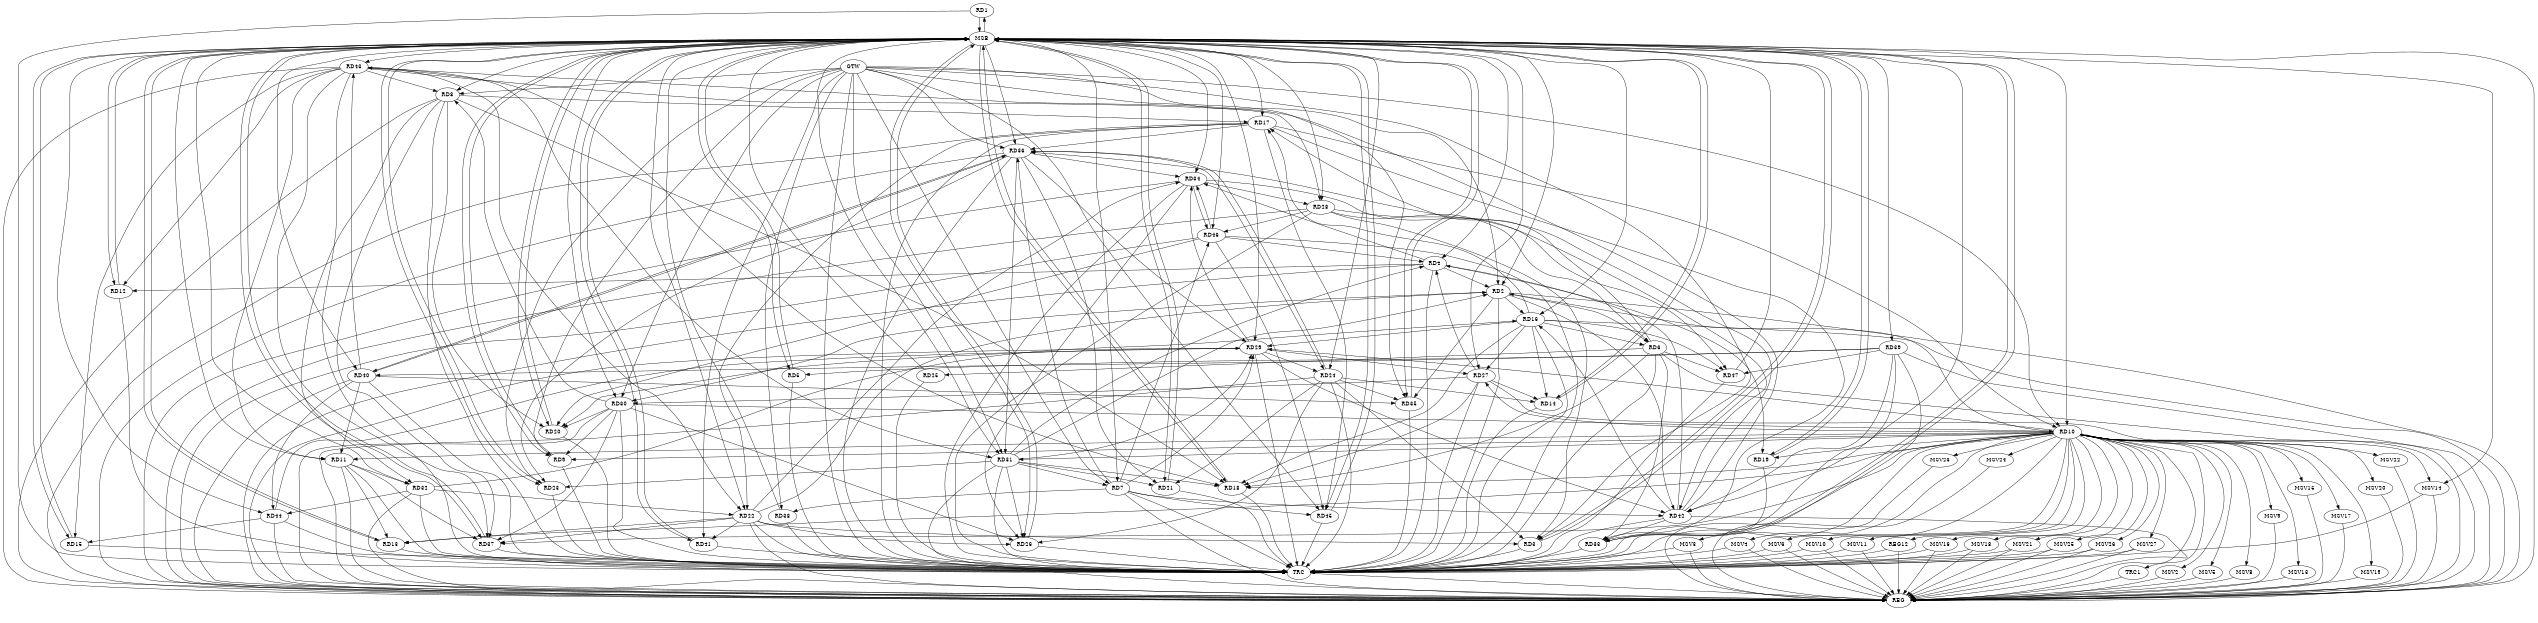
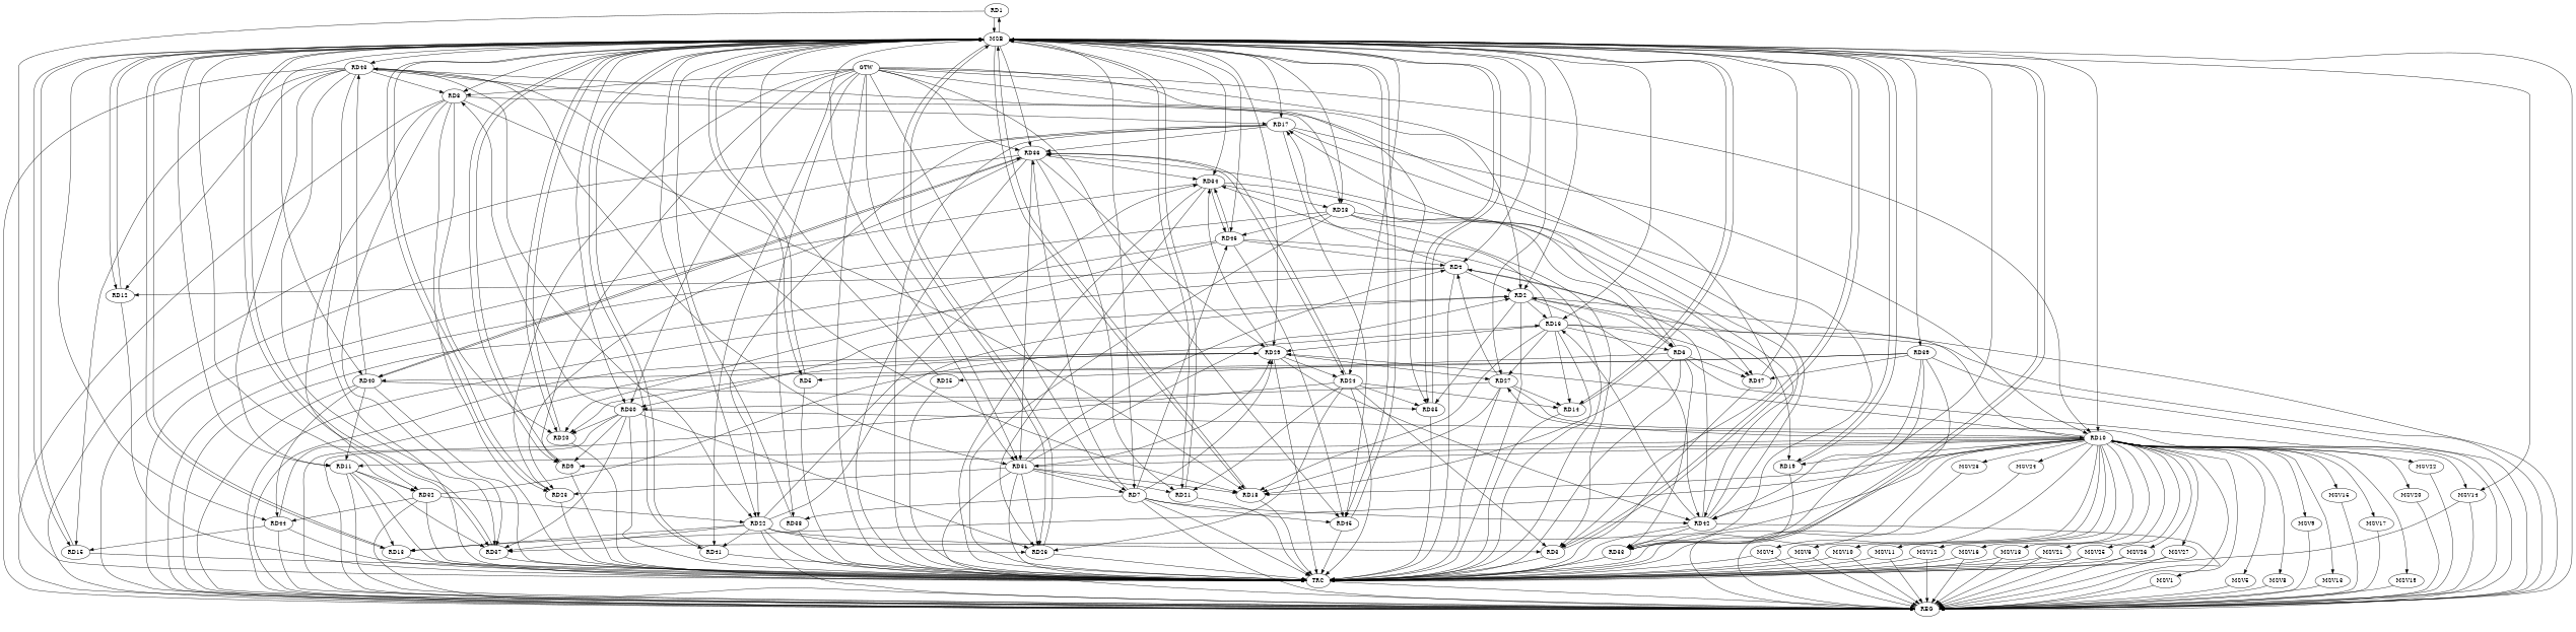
  strict digraph {
    n1 [label=RD1]
    n2 [label=MSB]
    n3 [label=TRC]
    n4 [label=RD2]
    n5 [label=RD16]
    n6 [label=RD30]
    n7 [label=RD35]
    n8 [label=RD42]
    n9 [label=REG]
    n10 [label=RD3]
    n11 [label=RD4]
    n12 [label=RD12]
    n13 [label=RD19]
    n14 [label=RD34]
    n15 [label=RD5]
    n16 [label=RD17]
    n17 [label=RD18]
    n18 [label=RD33]
    n19 [label=RD7]
    n20 [label=RD29]
    n21 [label=RD36]
    n22 [label=RD45]
    n23 [label=RD46]
    n24 [label=RD8]
    n25 [label=RD20]
    n26 [label=RD32]
    n27 [label=RD37]
    n28 [label=RD9]
    n29 [label=RD10]
    n30 [label=RD11]
    n31 [label=RD13]
    n32 [label=RD27]
    n33 [label=RD31]
    n34 [label=MSV14]
    n35 [label=RD14]
    n36 [label=RD15]
    n37 [label=RD22]
    n38 [label=RD21]
    n39 [label=RD26]
    n40 [label=RD41]
    n41 [label=RD23]
    n42 [label=RD24]
    n43 [label=RD28]
    n44 [label=RD44]
    n45 [label=RD40]
    n46 [label=RD39]
    n47 [label=RD43]
    n48 [label=RD6]
    n49 [label=RD25]
    n50 [label=RD47]
    n51 [label=RD38]
-   n52 [label=TRC1]
-   n53 [label=MSV2]
-   n54 [label=MSV3]
+   n52 [label=MSV1]
    n55 [label=MSV4]
    n56 [label=MSV5]
    n57 [label=MSV6]
    n58 [label=MSV8]
    n59 [label=MSV9]
    n60 [label=MSV10]
    n61 [label=MSV11]
-   n62 [label=REG12]
+   n62 [label=MSV12]
    n63 [label=MSV13]
    n64 [label=MSV15]
    n65 [label=MSV16]
    n66 [label=MSV17]
    n67 [label=MSV18]
    n68 [label=MSV19]
    n69 [label=MSV20]
    n70 [label=MSV21]
    n71 [label=MSV22]
    n72 [label=MSV23]
    n73 [label=MSV24]
    n74 [label=MSV25]
    n75 [label=MSV26]
    n76 [label=MSV27]
    n77 [label=GTW]
    n1 -> n2
    n1 -> n3
    n2 -> n1
    n2 -> n4
    n2 -> n5
    n2 -> n6
    n2 -> n7
    n2 -> n8
    n2 -> n9
    n2 -> n10
    n2 -> n11
    n2 -> n12
    n2 -> n13
    n2 -> n14
    n2 -> n15
    n2 -> n16
    n2 -> n17
    n2 -> n18
    n2 -> n19
    n2 -> n20
    n2 -> n21
    n2 -> n22
    n2 -> n23
    n2 -> n24
    n2 -> n25
    n2 -> n26
    n2 -> n27
    n2 -> n28
    n2 -> n29
    n2 -> n30
    n2 -> n31
    n2 -> n32
    n2 -> n33
    n2 -> n34
    n2 -> n35
    n2 -> n36
    n2 -> n37
    n2 -> n38
    n2 -> n39
    n2 -> n40
    n2 -> n41
    n2 -> n42
    n2 -> n43
    n2 -> n44
    n2 -> n45
    n2 -> n46
    n2 -> n47
    n3 -> n9
    n4 -> n3
    n4 -> n5
    n4 -> n6
    n4 -> n7
    n4 -> n8
    n4 -> n9
    n4 -> n48
    n5 -> n3
    n5 -> n9
    n5 -> n16
    n5 -> n17
    n5 -> n20
    n5 -> n32
    n5 -> n35
    n5 -> n48
    n5 -> n50
    n6 -> n3
    n6 -> n9
    n6 -> n24
    n6 -> n25
    n6 -> n27
    n6 -> n28
    n6 -> n29
    n6 -> n39
    n7 -> n2
    n7 -> n3
    n8 -> n3
    n8 -> n5
    n8 -> n9
    n8 -> n11
    n8 -> n18
    n8 -> n21
    n8 -> n47
    n10 -> n2
    n10 -> n3
    n11 -> n3
    n11 -> n4
    n11 -> n9
    n11 -> n12
    n11 -> n13
    n11 -> n14
    n12 -> n2
    n12 -> n3
    n13 -> n2
    n13 -> n3
    n14 -> n3
    n14 -> n9
    n14 -> n23
    n14 -> n39
    n14 -> n43
    n14 -> n50
    n15 -> n2
    n15 -> n3
    n16 -> n3
    n16 -> n9
    n16 -> n18
    n16 -> n21
    n16 -> n22
    n16 -> n29
    n16 -> n37
    n17 -> n2
    n17 -> n3
    n18 -> n2
    n18 -> n3
    n19 -> n3
    n19 -> n8
    n19 -> n9
    n19 -> n20
    n19 -> n21
    n19 -> n22
    n19 -> n23
    n19 -> n51
    n20 -> n3
    n20 -> n8
    n20 -> n9
    n20 -> n14
    n20 -> n25
    n20 -> n32
    n20 -> n42
    n21 -> n3
    n21 -> n9
    n21 -> n14
    n21 -> n20
    n21 -> n33
    n21 -> n38
    n21 -> n41
    n21 -> n42
    n21 -> n45
    n22 -> n2
    n22 -> n3
    n23 -> n3
    n23 -> n9
    n23 -> n11
    n23 -> n14
    n23 -> n22
    n23 -> n25
    n24 -> n3
    n24 -> n9
    n24 -> n16
    n24 -> n17
    n24 -> n25
    n24 -> n26
    n24 -> n27
    n25 -> n2
    n25 -> n3
    n26 -> n3
    n26 -> n5
    n26 -> n9
    n26 -> n37
    n26 -> n44
    n27 -> n2
    n27 -> n3
    n28 -> n2
    n28 -> n3
    n29 -> n3
    n29 -> n4
    n29 -> n9
    n29 -> n13
    n29 -> n17
    n29 -> n20
    n29 -> n27
    n29 -> n28
    n29 -> n30
    n29 -> n31
    n29 -> n32
    n29 -> n33
    n29 -> n34
    n29 -> n52
-   n29 -> n53
-   n29 -> n54
    n29 -> n55
    n29 -> n56
    n29 -> n57
    n29 -> n58
    n29 -> n59
    n29 -> n60
    n29 -> n61
    n29 -> n62
    n29 -> n63
    n29 -> n64
    n29 -> n65
    n29 -> n66
    n29 -> n67
    n29 -> n68
    n29 -> n69
    n29 -> n70
    n29 -> n71
    n29 -> n72
    n29 -> n73
    n29 -> n74
    n29 -> n75
    n29 -> n76
    n30 -> n3
    n30 -> n9
    n30 -> n26
    n30 -> n27
    n30 -> n31
    n31 -> n2
    n31 -> n3
    n32 -> n3
    n32 -> n6
    n32 -> n9
    n32 -> n11
    n32 -> n17
    n32 -> n35
    n33 -> n3
    n33 -> n4
    n33 -> n9
    n33 -> n11
    n33 -> n17
    n33 -> n19
    n33 -> n20
    n33 -> n38
    n33 -> n39
    n33 -> n41
    n34 -> n3
    n34 -> n9
    n35 -> n2
    n35 -> n3
    n36 -> n2
    n36 -> n3
    n37 -> n3
    n37 -> n4
    n37 -> n9
    n37 -> n10
    n37 -> n14
    n37 -> n27
    n37 -> n31
    n37 -> n39
    n37 -> n40
    n38 -> n2
    n38 -> n3
    n39 -> n2
    n39 -> n3
    n40 -> n2
    n40 -> n3
    n41 -> n2
    n41 -> n3
    n42 -> n3
    n42 -> n7
    n42 -> n9
    n42 -> n10
    n42 -> n21
    n42 -> n35
    n42 -> n38
    n42 -> n39
    n43 -> n3
    n43 -> n8
    n43 -> n9
    n43 -> n10
    n43 -> n23
    n43 -> n48
    n44 -> n3
    n44 -> n9
    n44 -> n20
    n44 -> n36
    n45 -> n3
    n45 -> n7
    n45 -> n9
    n45 -> n21
    n45 -> n30
    n45 -> n44
    n45 -> n47
    n46 -> n3
    n46 -> n8
    n46 -> n9
    n46 -> n15
    n46 -> n18
    n46 -> n45
    n46 -> n50
    n47 -> n3
    n47 -> n9
    n47 -> n12
    n47 -> n17
    n47 -> n24
    n47 -> n27
    n47 -> n30
    n47 -> n33
    n47 -> n36
    n47 -> n37
    n47 -> n43
    n48 -> n3
    n48 -> n9
    n48 -> n16
    n48 -> n17
    n48 -> n18
    n48 -> n49
    n48 -> n50
    n49 -> n2
    n49 -> n3
    n50 -> n2
    n50 -> n3
    n51 -> n2
    n51 -> n3
    n52 -> n9
-   n53 -> n9
-   n54 -> n3
-   n54 -> n9
    n55 -> n3
    n55 -> n9
    n56 -> n9
    n57 -> n3
    n57 -> n9
    n58 -> n9
    n59 -> n9
    n60 -> n3
    n60 -> n9
    n61 -> n3
    n61 -> n9
    n62 -> n3
    n62 -> n9
    n63 -> n9
    n64 -> n9
    n65 -> n3
    n65 -> n9
    n66 -> n9
    n67 -> n3
    n67 -> n9
    n68 -> n9
    n69 -> n9
    n70 -> n3
    n70 -> n9
    n71 -> n9
    n72 -> n9
    n73 -> n9
    n74 -> n3
    n74 -> n9
    n75 -> n3
    n75 -> n9
    n76 -> n3
    n76 -> n9
    n77 -> n3
    n77 -> n4
    n77 -> n6
    n77 -> n7
    n77 -> n10
    n77 -> n19
    n77 -> n21
    n77 -> n22
    n77 -> n24
    n77 -> n28
    n77 -> n29
    n77 -> n33
    n77 -> n40
    n77 -> n41
    n77 -> n51
  }
